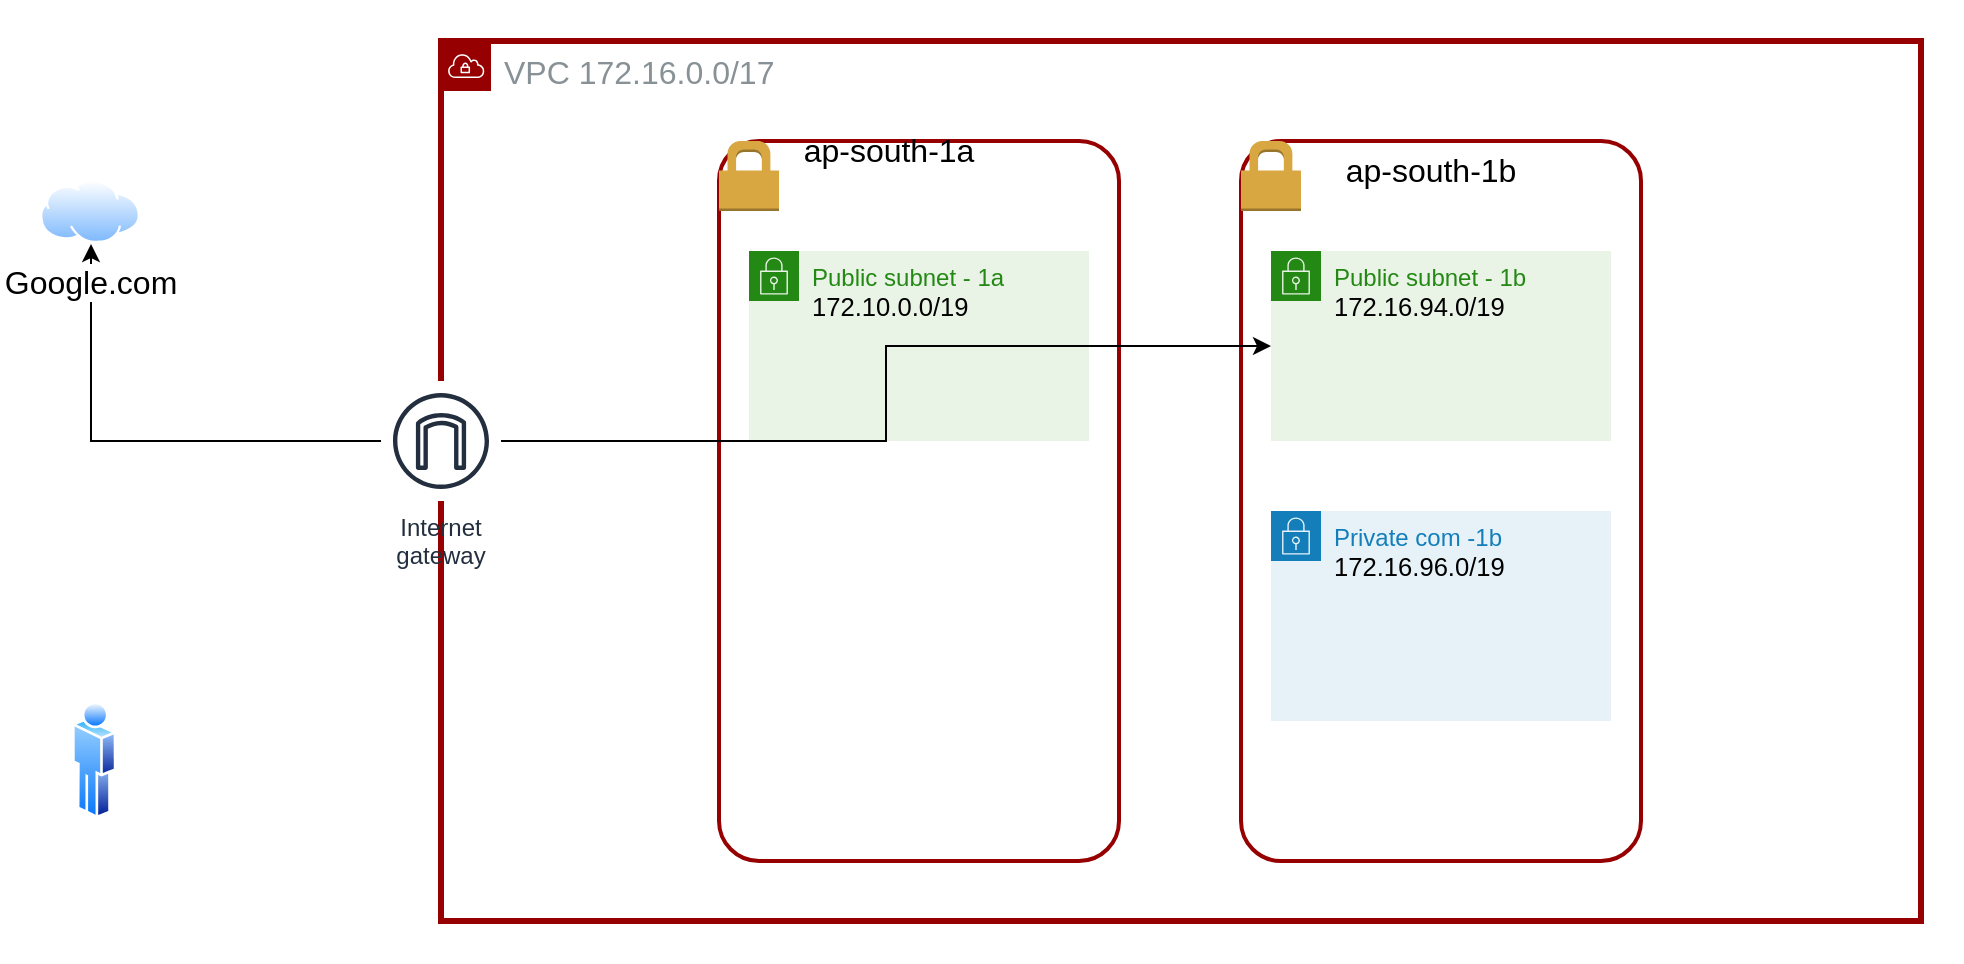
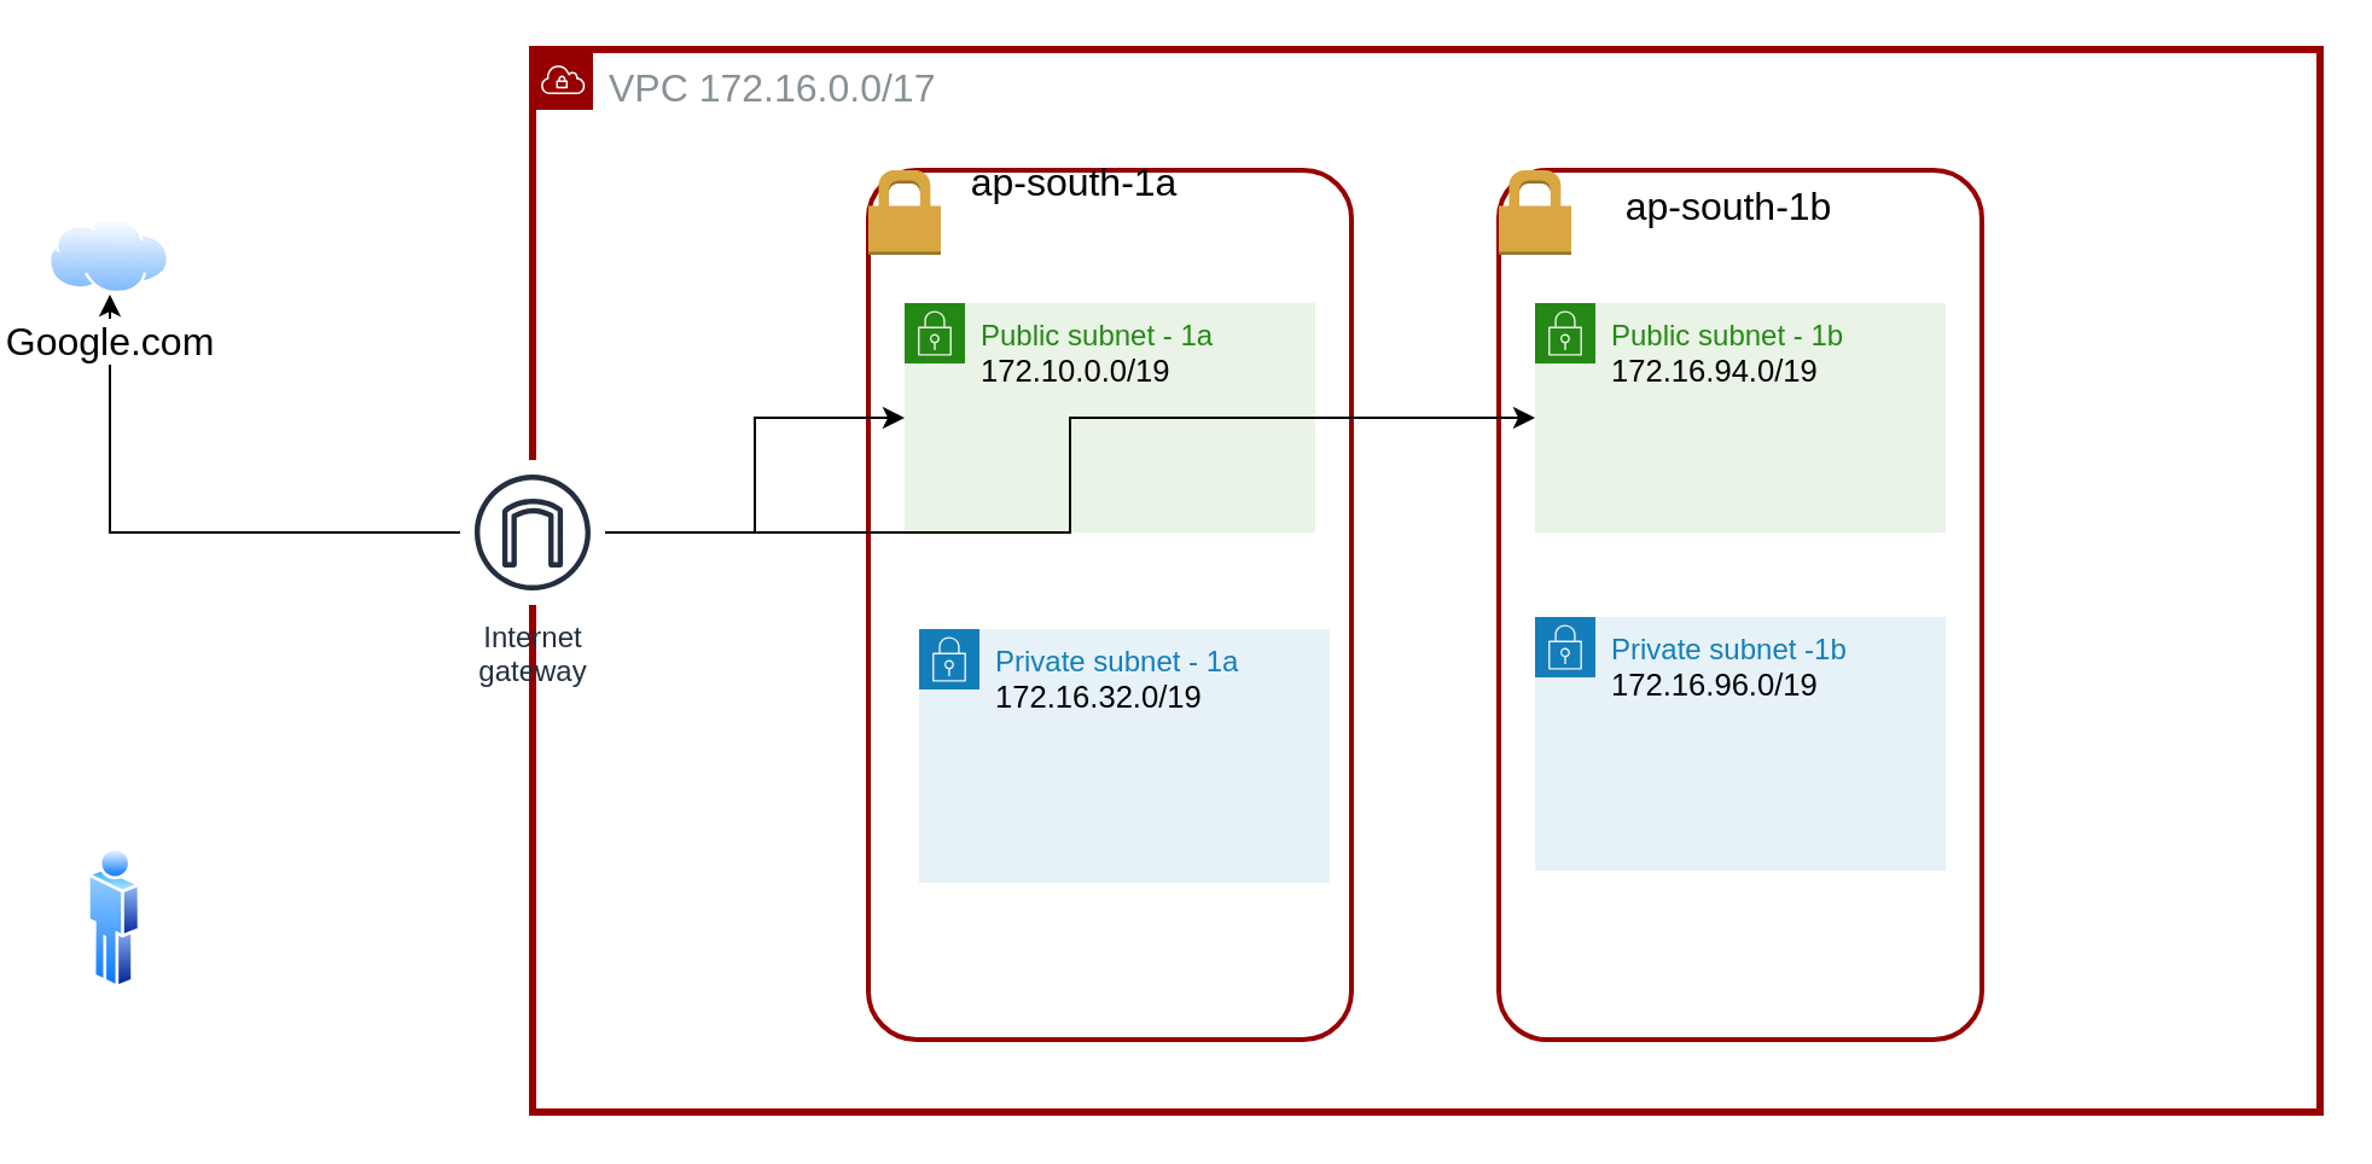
  <mxCell id="0" />
  <mxCell id="1" parent="0" />
  <mxCell id="2" value="" style="rounded=1;arcSize=10;dashed=0;fillColor=none;gradientColor=none;strokeWidth=2;strokeColor=#960000;fontSize=16;" vertex="1" parent="1"><mxGeometry x="359" y="70" width="200" height="360" as="geometry" /></mxCell>
  <mxCell id="3" value="" style="rounded=1;arcSize=10;dashed=0;fillColor=none;gradientColor=none;strokeWidth=2;strokeColor=#960000;fontSize=16;" vertex="1" parent="1"><mxGeometry x="620" y="70" width="200" height="360" as="geometry" /></mxCell>
  <mxCell id="4" value="&lt;font style=&quot;font-size: 16px;&quot;&gt;VPC&amp;nbsp;172.16.0.0/17&lt;/font&gt;" style="sketch=0;outlineConnect=0;gradientColor=none;html=1;whiteSpace=wrap;fontSize=12;fontStyle=0;shape=mxgraph.aws4.group;grIcon=mxgraph.aws4.group_vpc;strokeColor=#960000;fillColor=none;verticalAlign=top;align=left;spacingLeft=30;fontColor=#879196;dashed=0;strokeWidth=3;" vertex="1" parent="1"><mxGeometry x="220" y="20" width="740" height="440" as="geometry" /></mxCell>
  <mxCell id="5" value="Public subnet - 1a&lt;br&gt;&lt;span style=&quot;color: rgb(0, 0, 0); font-family: Arial, Verdana, sans-serif; font-size: 12.8px;&quot;&gt;172.10.0.0/19&lt;/span&gt;" style="points=[[0,0],[0.25,0],[0.5,0],[0.75,0],[1,0],[1,0.25],[1,0.5],[1,0.75],[1,1],[0.75,1],[0.5,1],[0.25,1],[0,1],[0,0.75],[0,0.5],[0,0.25]];outlineConnect=0;gradientColor=none;html=1;whiteSpace=wrap;fontSize=12;fontStyle=0;container=1;pointerEvents=0;collapsible=0;recursiveResize=0;shape=mxgraph.aws4.group;grIcon=mxgraph.aws4.group_security_group;grStroke=0;strokeColor=#248814;fillColor=#E9F3E6;verticalAlign=top;align=left;spacingLeft=30;fontColor=#248814;dashed=0;" vertex="1" parent="1"><mxGeometry x="374" y="125" width="170" height="95" as="geometry" /></mxCell>
+ <mxCell id="6" value="Private subnet - 1a&lt;br&gt;&lt;span style=&quot;color: rgb(0, 0, 0); font-family: Arial, Verdana, sans-serif; font-size: 12.8px;&quot;&gt;172.16.32.0/19&lt;/span&gt;" style="points=[[0,0],[0.25,0],[0.5,0],[0.75,0],[1,0],[1,0.25],[1,0.5],[1,0.75],[1,1],[0.75,1],[0.5,1],[0.25,1],[0,1],[0,0.75],[0,0.5],[0,0.25]];outlineConnect=0;gradientColor=none;html=1;whiteSpace=wrap;fontSize=12;fontStyle=0;container=1;pointerEvents=0;collapsible=0;recursiveResize=0;shape=mxgraph.aws4.group;grIcon=mxgraph.aws4.group_security_group;grStroke=0;strokeColor=#147EBA;fillColor=#E6F2F8;verticalAlign=top;align=left;spacingLeft=30;fontColor=#147EBA;dashed=0;" vertex="1" parent="1"><mxGeometry x="380" y="260" width="170" height="105" as="geometry" /></mxCell>
  <mxCell id="7" value="" style="dashed=0;html=1;shape=mxgraph.aws3.permissions;fillColor=#D9A741;gradientColor=none;dashed=0;strokeColor=#960000;strokeWidth=3;fontSize=16;" vertex="1" parent="1"><mxGeometry x="359" y="70" width="30" height="35" as="geometry" /></mxCell>
  <mxCell id="8" value="ap-south-1a" style="text;html=1;align=center;verticalAlign=middle;resizable=0;points=[];autosize=1;strokeColor=none;fillColor=none;fontSize=16;" vertex="1" parent="1"><mxGeometry x="389" y="60" width="110" height="30" as="geometry" /></mxCell>
  <mxCell id="9" value="" style="dashed=0;html=1;shape=mxgraph.aws3.permissions;fillColor=#D9A741;gradientColor=none;dashed=0;strokeColor=#960000;strokeWidth=3;fontSize=16;" vertex="1" parent="1"><mxGeometry x="620" y="70" width="30" height="35" as="geometry" /></mxCell>
  <mxCell id="10" value="ap-south-1b" style="text;html=1;align=center;verticalAlign=middle;resizable=0;points=[];autosize=1;strokeColor=none;fillColor=none;fontSize=16;" vertex="1" parent="1"><mxGeometry x="660" y="70" width="110" height="30" as="geometry" /></mxCell>
+ <mxCell id="11" style="edgeStyle=orthogonalEdgeStyle;rounded=0;orthogonalLoop=1;jettySize=auto;html=1;fontSize=16;" edge="1" parent="1" source="14" target="5"><mxGeometry relative="1" as="geometry" /></mxCell>
  <mxCell id="12" style="edgeStyle=orthogonalEdgeStyle;rounded=0;orthogonalLoop=1;jettySize=auto;html=1;fontSize=16;" edge="1" parent="1" source="14" target="15"><mxGeometry relative="1" as="geometry" /></mxCell>
  <mxCell id="13" style="edgeStyle=orthogonalEdgeStyle;rounded=0;orthogonalLoop=1;jettySize=auto;html=1;fontSize=16;" edge="1" parent="1" source="14" target="17"><mxGeometry relative="1" as="geometry" /></mxCell>
  <mxCell id="14" value="Internet&#10;gateway" style="sketch=0;outlineConnect=0;fontColor=#232F3E;gradientColor=none;strokeColor=#232F3E;fillColor=#ffffff;dashed=0;verticalLabelPosition=bottom;verticalAlign=top;align=center;html=1;fontSize=12;fontStyle=0;aspect=fixed;shape=mxgraph.aws4.resourceIcon;resIcon=mxgraph.aws4.internet_gateway;strokeWidth=3;" vertex="1" parent="1"><mxGeometry x="190" y="190" width="60" height="60" as="geometry" /></mxCell>
  <mxCell id="15" value="Google.com" style="aspect=fixed;perimeter=ellipsePerimeter;html=1;align=center;shadow=0;dashed=0;spacingTop=3;image;image=img/lib/active_directory/internet_cloud.svg;strokeColor=#960000;strokeWidth=3;fontSize=16;" vertex="1" parent="1"><mxGeometry x="20" y="90" width="50" height="31.5" as="geometry" /></mxCell>
  <mxCell id="16" value="" style="aspect=fixed;perimeter=ellipsePerimeter;html=1;align=center;shadow=0;dashed=0;spacingTop=3;image;image=img/lib/active_directory/user.svg;strokeColor=#960000;strokeWidth=3;fontSize=16;" vertex="1" parent="1"><mxGeometry x="36" y="350" width="22.2" height="60" as="geometry" /></mxCell>
  <mxCell id="17" value="Public subnet - 1b&lt;br&gt;&lt;span style=&quot;color: rgb(0, 0, 0); font-family: Arial, Verdana, sans-serif; font-size: 12.8px;&quot;&gt;172.16.94.0/19&lt;/span&gt;" style="points=[[0,0],[0.25,0],[0.5,0],[0.75,0],[1,0],[1,0.25],[1,0.5],[1,0.75],[1,1],[0.75,1],[0.5,1],[0.25,1],[0,1],[0,0.75],[0,0.5],[0,0.25]];outlineConnect=0;gradientColor=none;html=1;whiteSpace=wrap;fontSize=12;fontStyle=0;container=1;pointerEvents=0;collapsible=0;recursiveResize=0;shape=mxgraph.aws4.group;grIcon=mxgraph.aws4.group_security_group;grStroke=0;strokeColor=#248814;fillColor=#E9F3E6;verticalAlign=top;align=left;spacingLeft=30;fontColor=#248814;dashed=0;" vertex="1" parent="1"><mxGeometry x="635" y="125" width="170" height="95" as="geometry" /></mxCell>
- <mxCell id="18" value="Private com -1b&lt;br&gt;&lt;span style=&quot;color: rgb(0, 0, 0); font-family: Arial, Verdana, sans-serif; font-size: 12.8px;&quot;&gt;172.16.96.0/19&lt;/span&gt;" style="points=[[0,0],[0.25,0],[0.5,0],[0.75,0],[1,0],[1,0.25],[1,0.5],[1,0.75],[1,1],[0.75,1],[0.5,1],[0.25,1],[0,1],[0,0.75],[0,0.5],[0,0.25]];outlineConnect=0;gradientColor=none;html=1;whiteSpace=wrap;fontSize=12;fontStyle=0;container=1;pointerEvents=0;collapsible=0;recursiveResize=0;shape=mxgraph.aws4.group;grIcon=mxgraph.aws4.group_security_group;grStroke=0;strokeColor=#147EBA;fillColor=#E6F2F8;verticalAlign=top;align=left;spacingLeft=30;fontColor=#147EBA;dashed=0;" vertex="1" parent="1"><mxGeometry x="635" y="255" width="170" height="105" as="geometry" /></mxCell>
+ <mxCell id="18" value="Private subnet -1b&lt;br&gt;&lt;span style=&quot;color: rgb(0, 0, 0); font-family: Arial, Verdana, sans-serif; font-size: 12.8px;&quot;&gt;172.16.96.0/19&lt;/span&gt;" style="points=[[0,0],[0.25,0],[0.5,0],[0.75,0],[1,0],[1,0.25],[1,0.5],[1,0.75],[1,1],[0.75,1],[0.5,1],[0.25,1],[0,1],[0,0.75],[0,0.5],[0,0.25]];outlineConnect=0;gradientColor=none;html=1;whiteSpace=wrap;fontSize=12;fontStyle=0;container=1;pointerEvents=0;collapsible=0;recursiveResize=0;shape=mxgraph.aws4.group;grIcon=mxgraph.aws4.group_security_group;grStroke=0;strokeColor=#147EBA;fillColor=#E6F2F8;verticalAlign=top;align=left;spacingLeft=30;fontColor=#147EBA;dashed=0;" vertex="1" parent="1"><mxGeometry x="635" y="255" width="170" height="105" as="geometry" /></mxCell>
